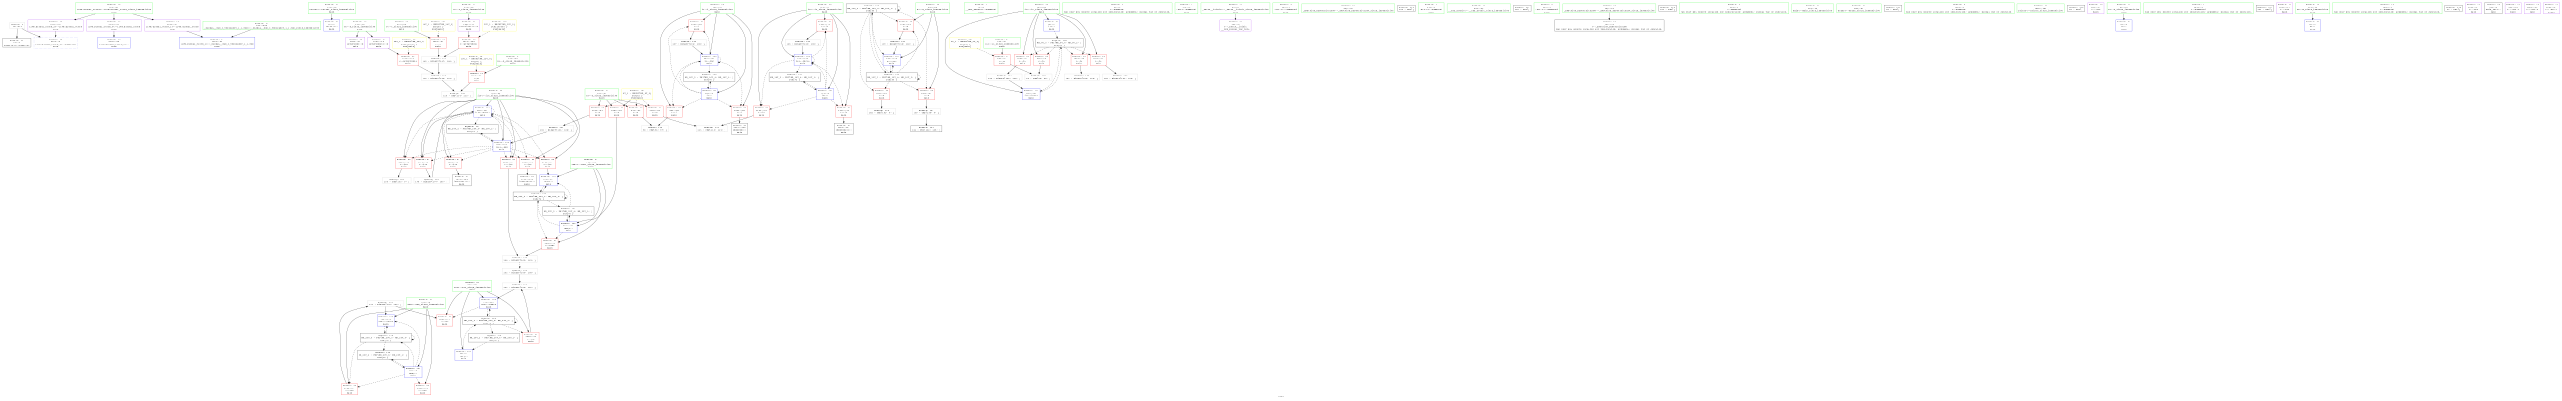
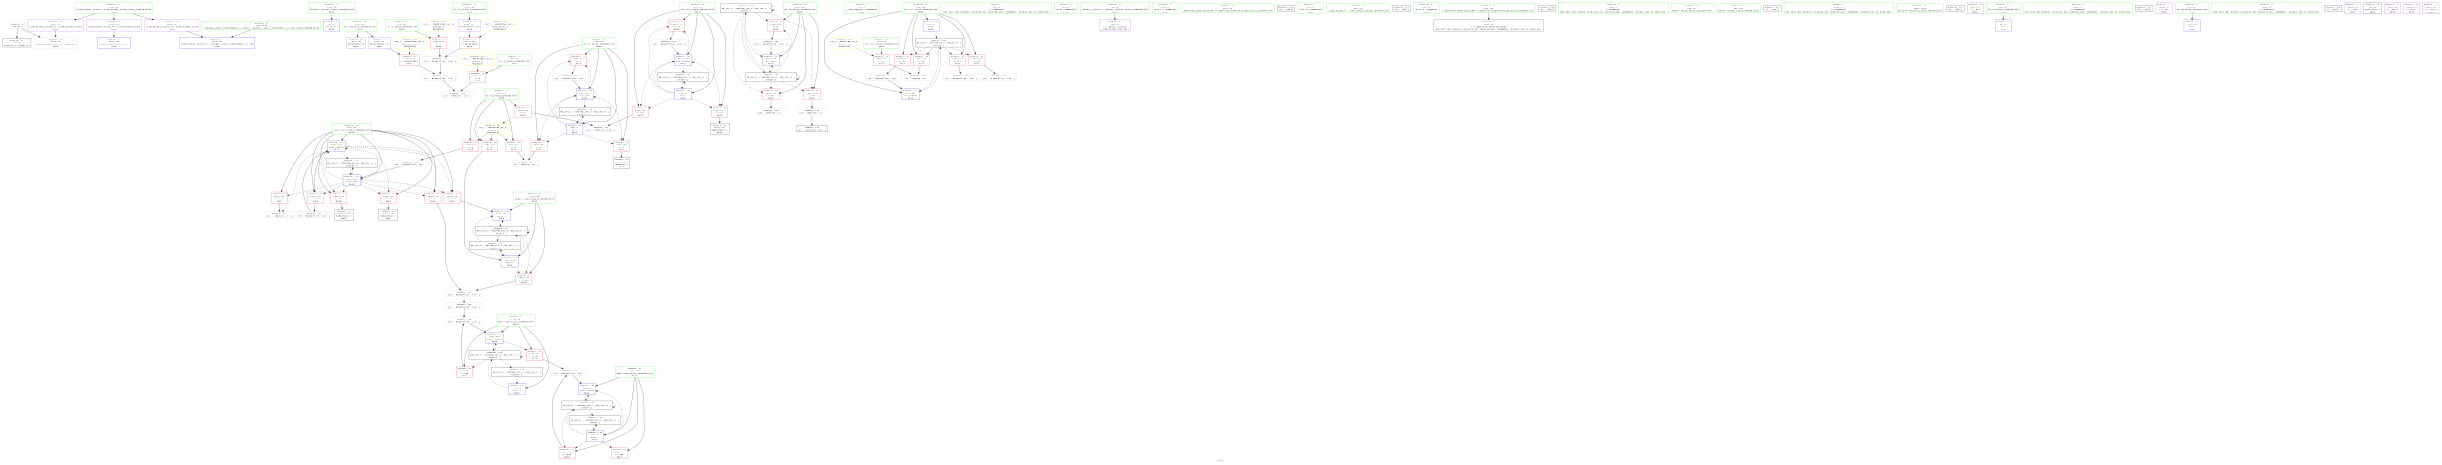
  digraph {
    fontname="Courier Prime"
    label=SVFG
    node [color=green fontname="Courier Prime" shape=record]
    edge [fontname="Courier Prime" style=solid]
    n1 [color=grey label="{NodeID: 0\nNullPtr}"]
    n2 [color=black label="{NodeID: 38\n2\<--3\ndummyVal\<--dummyVal\n}"]
    n3 [color=blue label="{NodeID: 96\n215\<--3\nllvm.global_ctors_2\<--dummyVal\nGlob }" style=dotted]
    n4 [color=blue label="{NodeID: 97\n55\<--9\nretval\<--\nmain\n}"]
    n5 [label="{NodeID: 14\n13\<--14\nx\<--x_field_insensitive\nGlob }"]
    n6 [color=purple label="{NodeID: 46\n102\<--13\narrayidx\<--x\nmain\n}"]
    n7 [color=purple label="{NodeID: 47\n152\<--13\narrayidx24\<--x\nmain\n}"]
    n8 [color=red label="{NodeID: 91\n153\<--152\n\<--arrayidx24\nmain\n}"]
    n9 [color=grey label="{NodeID: 154\n154 = Binary(149, 153, )\n}"]
    n10 [color=blue label="{NodeID: 111\n79\<--178\ni16\<--dec31\nmain\n}"]
    n11 [color=red label="{NodeID: 84\n135\<--79\n\<--i16\nmain\n}"]
    n12 [color=red label="{NodeID: 85\n144\<--79\n\<--i16\nmain\n}"]
    n13 [color=red label="{NodeID: 86\n150\<--79\n\<--i16\nmain\n}"]
    n14 [color=red label="{NodeID: 87\n163\<--79\n\<--i16\nmain\n}"]
    n15 [color=red label="{NodeID: 88\n173\<--79\n\<--i16\nmain\n}"]
    n16 [color=red label="{NodeID: 89\n177\<--79\n\<--i16\nmain\n}"]
    n17 [color=black label="{NodeID: 175\nMR_26V_2 = PHI(MR_26V_4, MR_26V_1, )\npts\{80 \}\n}"]
    n18 [color=grey label="{NodeID: 161\n136 = cmp(135, 9, )\n}"]
    n19 [color=black label="{NodeID: 43\n145\<--144\nidxprom21\<--\nmain\n}"]
    n20 [color=black label="{NodeID: 44\n151\<--150\nidxprom23\<--\nmain\n}"]
    n21 [color=grey label="{NodeID: 149\n164 = Binary(162, 163, )\n}"]
    n22 [color=blue label="{NodeID: 110\n75\<--173\nlast\<--\nmain\n}"]
    n23 [color=grey label="{NodeID: 145\n178 = Binary(177, 160, )\n}"]
    n24 [color=blue label="{NodeID: 106\n79\<--132\ni16\<--sub\nmain\n}"]
    n25 [color=grey label="{NodeID: 150\n165 = Binary(164, 108, )\n}"]
    n26 [color=black label="{NodeID: 179\nMR_22V_6 = PHI(MR_22V_5, MR_22V_4, )\npts\{76 \}\n}"]
    n27 [label="{NodeID: 28\n67\<--68\nt\<--t_field_insensitive\nmain\n}"]
    n28 [color=red label="{NodeID: 72\n148\<--67\n\<--t\nmain\n}"]
    n29 [color=grey label="{NodeID: 155\n149 = Binary(147, 148, )\n}"]
    n30 [color=black label="{NodeID: 42\n118\<--117\nidxprom10\<--\nmain\n}"]
    n31 [color=purple label="{NodeID: 56\n213\<--25\nllvm.global_ctors_0\<--llvm.global_ctors\nGlob }"]
    n32 [color=blue label="{NodeID: 94\n213\<--26\nllvm.global_ctors_0\<--\nGlob }"]
    n33 [color=grey label="{NodeID: 153\n171 = Binary(170, 169, )\n}"]
    n34 [color=blue label="{NodeID: 109\n73\<--171\nans\<--add29\nmain\n}"]
    n35 [color=black label="{NodeID: 178\nMR_20V_6 = PHI(MR_20V_5, MR_20V_4, )\npts\{74 \}\n}"]
    n36 [color=red label="{NodeID: 79\n170\<--73\n\<--ans\nmain\n}"]
    n37 [color=black label="{NodeID: 172\nMR_20V_2 = PHI(MR_20V_4, MR_20V_1, )\npts\{74 \}\n}"]
    n38 [color=red label="{NodeID: 70\n181\<--63\n\<--k\nmain\n}"]
    n39 [color=grey label="{NodeID: 156\n182 = cmp(181, 9, )\n}"]
    n40 [label="{NodeID: 1\n7\<--1\n__dso_handle\<--dummyObj\nGlob }"]
    n41 [color=blue label="{NodeID: 98\n59\<--9\nit\<--\nmain\n}"]
    n42 [color=black label="{NodeID: 168\nMR_6V_3 = PHI(MR_6V_4, MR_6V_2, )\npts\{60 \}\n}"]
    n43 [color=blue label="{NodeID: 112\n59\<--199\nit\<--inc41\nmain\n}"]
    n44 [color=red label="{NodeID: 60\n88\<--59\n\<--it\nmain\n}"]
    n45 [color=red label="{NodeID: 61\n184\<--59\n\<--it\nmain\n}"]
    n46 [color=red label="{NodeID: 62\n191\<--59\n\<--it\nmain\n}"]
    n47 [color=red label="{NodeID: 63\n198\<--59\n\<--it\nmain\n}"]
    n48 [color=grey label="{NodeID: 160\n90 = cmp(88, 89, )\n}"]
    n49 [color=grey label="{NodeID: 148\n185 = Binary(184, 108, )\n}"]
    n50 [color=grey label="{NodeID: 146\n192 = Binary(191, 108, )\n}"]
    n51 [color=grey label="{NodeID: 151\n199 = Binary(198, 108, )\n}"]
    n52 [label="{NodeID: 15\n15\<--16\nv\<--v_field_insensitive\nGlob }"]
    n53 [color=purple label="{NodeID: 49\n146\<--15\narrayidx22\<--v\nmain\n}"]
    n54 [color=red label="{NodeID: 90\n147\<--146\n\<--arrayidx22\nmain\n}"]
    n55 [color=yellow label="{NodeID: 195\n28V_1 = ENCHI(MR_28V_0)\npts\{140000 \}\nFun[main]}" style=double]
    n56 [color=grey label="{NodeID: 158\n156 = cmp(154, 155, )\n}"]
    n57 [label="{NodeID: 29\n69\<--70\ni\<--i_field_insensitive\nmain\n}"]
    n58 [color=red label="{NodeID: 73\n96\<--69\n\<--i\nmain\n}"]
    n59 [color=red label="{NodeID: 74\n100\<--69\n\<--i\nmain\n}"]
    n60 [color=red label="{NodeID: 75\n106\<--69\n\<--i\nmain\n}"]
    n61 [color=blue label="{NodeID: 99\n69\<--9\ni\<--\nmain\n}"]
    n62 [color=blue label="{NodeID: 100\n69\<--107\ni\<--inc\nmain\n}"]
    n63 [color=grey label="{NodeID: 159\n98 = cmp(96, 97, )\n}"]
    n64 [color=black label="{NodeID: 41\n101\<--100\nidxprom\<--\nmain\n}"]
    n65 [color=grey label="{NodeID: 144\n107 = Binary(106, 108, )\n}"]
    n66 [color=black label="{NodeID: 170\nMR_16V_2 = PHI(MR_16V_4, MR_16V_1, )\npts\{70 \}\n}"]
    n67 [color=purple label="{NodeID: 57\n214\<--25\nllvm.global_ctors_1\<--llvm.global_ctors\nGlob }"]
    n68 [color=blue label="{NodeID: 95\n214\<--27\nllvm.global_ctors_1\<--_GLOBAL__sub_I_vepifanov_1_1.cpp\nGlob }"]
    n69 [color=red label="{NodeID: 71\n155\<--65\n\<--b\nmain\n}"]
    n70 [label="{NodeID: 2\n9\<--1\n\<--dummyObj\nCan only get source location for instruction, argument, global var or function.}"]
    n71 [label="{NodeID: 16\n25\<--29\nllvm.global_ctors\<--llvm.global_ctors_field_insensitive\nGlob }"]
    n72 [color=purple label="{NodeID: 58\n215\<--25\nllvm.global_ctors_2\<--llvm.global_ctors\nGlob }"]
    n73 [color=yellow label="{NodeID: 196\n30V_1 = ENCHI(MR_30V_0)\npts\{160000 \}\nFun[main]}" style=double]
    n74 [label="{NodeID: 30\n71\<--72\ni6\<--i6_field_insensitive\nmain\n}"]
    n75 [color=red label="{NodeID: 76\n113\<--71\n\<--i6\nmain\n}"]
    n76 [color=red label="{NodeID: 77\n117\<--71\n\<--i6\nmain\n}"]
    n77 [color=red label="{NodeID: 78\n123\<--71\n\<--i6\nmain\n}"]
    n78 [color=blue label="{NodeID: 101\n71\<--9\ni6\<--\nmain\n}"]
    n79 [color=blue label="{NodeID: 102\n71\<--124\ni6\<--inc14\nmain\n}"]
    n80 [color=grey label="{NodeID: 157\n115 = cmp(113, 114, )\n}"]
    n81 [color=grey label="{NodeID: 143\n124 = Binary(123, 108, )\n}"]
    n82 [color=black label="{NodeID: 171\nMR_18V_2 = PHI(MR_18V_4, MR_18V_1, )\npts\{72 \}\n}"]
    n83 [color=black label="{NodeID: 141\n141 = PHI(142, 139, )\n}"]
    n84 [color=black label="{NodeID: 169\nMR_10V_2 = PHI(MR_10V_3, MR_10V_1, )\npts\{64 \}\n}"]
    n85 [color=red label="{NodeID: 68\n138\<--63\n\<--k\nmain\n}"]
    n86 [color=red label="{NodeID: 69\n158\<--63\n\<--k\nmain\n}"]
    n87 [color=blue label="{NodeID: 107\n63\<--159\nk\<--dec\nmain\n}"]
    n88 [color=black label="{NodeID: 177\nMR_10V_5 = PHI(MR_10V_4, MR_10V_3, )\npts\{64 \}\n}"]
    n89 [color=grey label="{NodeID: 162\n139 = cmp(138, 9, )\n}"]
    n90 [color=grey label="{NodeID: 147\n159 = Binary(158, 160, )\n}"]
    n91 [label="{NodeID: 3\n17\<--1\n.str\<--dummyObj\nGlob }"]
    n92 [color=yellow label="{NodeID: 183\n4V_1 = ENCHI(MR_4V_0)\npts\{58 \}\nFun[main]}" style=double]
    n93 [color=red label="{NodeID: 59\n89\<--57\n\<--tt\nmain\n}"]
    n94 [label="{NodeID: 31\n73\<--74\nans\<--ans_field_insensitive\nmain\n}"]
    n95 [color=red label="{NodeID: 80\n193\<--73\n\<--ans\nmain\n}"]
    n96 [color=blue label="{NodeID: 103\n73\<--9\nans\<--\nmain\n}"]
    n97 [color=purple label="{NodeID: 45\n36\<--4\n\<--_ZStL8__ioinit\n__cxx_global_var_init\n}"]
    n98 [color=grey label="{NodeID: 142\n132 = Binary(131, 108, )\n}"]
    n99 [color=grey label="{NodeID: 152\n167 = Binary(166, 165, )\n}"]
    n100 [label="{NodeID: 4\n19\<--1\n.str.1\<--dummyObj\nGlob }"]
    n101 [label="{NodeID: 18\n34\<--35\n_ZNSt8ios_base4InitC1Ev\<--_ZNSt8ios_base4InitC1Ev_field_insensitive\n}"]
    n102 [label="{NodeID: 32\n75\<--76\nlast\<--last_field_insensitive\nmain\n}"]
    n103 [color=red label="{NodeID: 81\n162\<--75\n\<--last\nmain\n}"]
    n104 [color=blue label="{NodeID: 104\n75\<--128\nlast\<--\nmain\n}"]
    n105 [color=black label="{NodeID: 173\nMR_22V_2 = PHI(MR_22V_4, MR_22V_1, )\npts\{76 \}\n}"]
    n106 [color=black label="{NodeID: 212\n104 = PHI()\n}"]
    n107 [label="{NodeID: 5\n21\<--1\n.str.2\<--dummyObj\nGlob }"]
    n108 [color=yellow label="{NodeID: 185\n8V_1 = ENCHI(MR_8V_0)\npts\{62 \}\nFun[main]}" style=double]
    n109 [color=red label="{NodeID: 64\n97\<--61\n\<--n\nmain\n}"]
    n110 [color=red label="{NodeID: 65\n114\<--61\n\<--n\nmain\n}"]
    n111 [color=red label="{NodeID: 66\n128\<--61\n\<--n\nmain\n}"]
    n112 [color=red label="{NodeID: 67\n131\<--61\n\<--n\nmain\n}"]
    n113 [label="{NodeID: 19\n40\<--41\n__cxa_atexit\<--__cxa_atexit_field_insensitive\n}"]
    n114 [label="{NodeID: 33\n77\<--78\ncur\<--cur_field_insensitive\nmain\n}"]
    n115 [color=red label="{NodeID: 82\n166\<--77\n\<--cur\nmain\n}"]
    n116 [color=red label="{NodeID: 83\n169\<--77\n\<--cur\nmain\n}"]
    n117 [color=blue label="{NodeID: 105\n77\<--9\ncur\<--\nmain\n}"]
    n118 [color=blue label="{NodeID: 108\n77\<--167\ncur\<--add28\nmain\n}"]
    n119 [color=black label="{NodeID: 166\nMR_24V_4 = PHI(MR_24V_6, MR_24V_3, )\npts\{78 \}\n}"]
    n120 [color=black label="{NodeID: 174\nMR_24V_2 = PHI(MR_24V_4, MR_24V_1, )\npts\{78 \}\n}"]
    n121 [color=black label="{NodeID: 213\n187 = PHI()\n}"]
    n122 [label="{NodeID: 6\n23\<--1\n.str.3\<--dummyObj\nGlob }"]
    n123 [label="{NodeID: 20\n39\<--45\n_ZNSt8ios_base4InitD1Ev\<--_ZNSt8ios_base4InitD1Ev_field_insensitive\n}"]
    n124 [color=black label="{NodeID: 40\n38\<--39\n\<--_ZNSt8ios_base4InitD1Ev\nCan only get source location for instruction, argument, global var or function.}"]
    n125 [label="{NodeID: 34\n79\<--80\ni16\<--i16_field_insensitive\nmain\n}"]
    n126 [color=black label="{NodeID: 214\n195 = PHI()\n}"]
    n127 [label="{NodeID: 7\n26\<--1\n\<--dummyObj\nCan only get source location for instruction, argument, global var or function.}"]
    n128 [color=yellow label="{NodeID: 187\n12V_1 = ENCHI(MR_12V_0)\npts\{66 \}\nFun[main]}" style=double]
    n129 [label="{NodeID: 21\n52\<--53\nmain\<--main_field_insensitive\n}"]
    n130 [label="{NodeID: 35\n84\<--85\nscanf\<--scanf_field_insensitive\n}"]
    n131 [color=black label="{NodeID: 215\n93 = PHI()\n}"]
    n132 [label="{NodeID: 8\n108\<--1\n\<--dummyObj\nCan only get source location for instruction, argument, global var or function.}"]
    n133 [color=yellow label="{NodeID: 188\n14V_1 = ENCHI(MR_14V_0)\npts\{68 \}\nFun[main]}" style=double]
    n134 [label="{NodeID: 22\n55\<--56\nretval\<--retval_field_insensitive\nmain\n}"]
    n135 [label="{NodeID: 36\n188\<--189\nprintf\<--printf_field_insensitive\n}"]
    n136 [color=black label="{NodeID: 216\n83 = PHI()\n}"]
    n137 [color=purple label="{NodeID: 50\n82\<--17\n\<--.str\nmain\n}"]
    n138 [color=blue label="{NodeID: 92\n8\<--9\nn\<--\nGlob }"]
    n139 [label="{NodeID: 9\n142\<--1\n\<--dummyObj\nCan only get source location for instruction, argument, global var or function.}"]
    n140 [label="{NodeID: 23\n57\<--58\ntt\<--tt_field_insensitive\nmain\n}"]
    n141 [label="{NodeID: 37\n27\<--209\n_GLOBAL__sub_I_vepifanov_1_1.cpp\<--_GLOBAL__sub_I_vepifanov_1_1.cpp_field_insensitive\n}"]
    n142 [color=black label="{NodeID: 217\n121 = PHI()\n}"]
    n143 [color=purple label="{NodeID: 51\n103\<--17\n\<--.str\nmain\n}"]
    n144 [color=blue label="{NodeID: 93\n11\<--9\nm\<--\nGlob }"]
    n145 [label="{NodeID: 10\n160\<--1\n\<--dummyObj\nCan only get source location for instruction, argument, global var or function.}"]
    n146 [label="{NodeID: 24\n59\<--60\nit\<--it_field_insensitive\nmain\n}"]
    n147 [color=black label="{NodeID: 218\n37 = PHI()\n}"]
    n148 [color=purple label="{NodeID: 52\n120\<--17\n\<--.str\nmain\n}"]
    n149 [label="{NodeID: 11\n4\<--6\n_ZStL8__ioinit\<--_ZStL8__ioinit_field_insensitive\nGlob }"]
    n150 [label="{NodeID: 25\n61\<--62\nn\<--n_field_insensitive\nmain\n}"]
    n151 [color=black label="{NodeID: 39\n54\<--9\nmain_ret\<--\nmain\n}"]
    n152 [color=purple label="{NodeID: 53\n92\<--19\n\<--.str.1\nmain\n}"]
    n153 [label="{NodeID: 12\n8\<--10\nn\<--n_field_insensitive\nGlob }"]
    n154 [label="{NodeID: 26\n63\<--64\nk\<--k_field_insensitive\nmain\n}"]
    n155 [color=purple label="{NodeID: 54\n186\<--21\n\<--.str.2\nmain\n}"]
    n156 [label="{NodeID: 13\n11\<--12\nm\<--m_field_insensitive\nGlob }"]
    n157 [label="{NodeID: 27\n65\<--66\nb\<--b_field_insensitive\nmain\n}"]
    n158 [color=purple label="{NodeID: 55\n194\<--23\n\<--.str.3\nscanf\n}"]
    n1 -> n2
    n1 -> n3
    n5 -> n6
    n5 -> n7
    n7 -> n8
    n8 -> n9
    n9 -> n56
    n10 -> n10 [style=dashed]
-   n10 -> n11 [style=dashed]
+   n10 -> n18 [style=dashed]
    n10 -> n12 [style=dashed]
    n10 -> n13 [style=dashed]
    n10 -> n14 [style=dashed]
    n10 -> n15 [style=dashed]
    n10 -> n16
    n10 -> n17 [style=dashed]
    n11 -> n18
    n12 -> n19
    n13 -> n20
    n14 -> n21
    n15 -> n22
    n16 -> n23
    n17 -> n24 [style=dashed]
    n21 -> n25 [style=dashed]
    n22 -> n26 [style=dashed]
    n23 -> n10
    n24 -> n10 [style=dashed]
    n24 -> n11 [style=dashed]
    n24 -> n12 [style=dashed]
    n24 -> n13 [style=dashed]
    n24 -> n14 [style=dashed]
    n24 -> n15 [style=dashed]
    n24 -> n16 [style=dashed]
    n24 -> n17 [style=dashed]
    n25 -> n99
    n26 -> n22 [style=dashed]
    n26 -> n26 [style=dashed]
    n26 -> n103 [style=dashed]
    n26 -> n105 [style=dashed]
    n27 -> n28
    n28 -> n29
    n29 -> n9
    n31 -> n32
    n33 -> n34
    n34 -> n35 [style=dashed]
    n35 -> n34 [style=dashed]
    n35 -> n35 [style=dashed]
    n35 -> n36 [style=dashed]
    n35 -> n37 [style=dashed]
    n36 -> n33
    n37 -> n96 [style=dashed]
    n38 -> n39
    n41 -> n42 [style=dashed]
    n42 -> n43 [style=dashed]
    n42 -> n44 [style=dashed]
    n42 -> n45 [style=dashed]
    n42 -> n46 [style=dashed]
    n42 -> n47 [style=dashed]
    n43 -> n42 [style=dashed]
    n44 -> n48
    n45 -> n49
    n46 -> n50
    n47 -> n51
    n51 -> n43
    n52 -> n53
    n53 -> n54
    n54 -> n29
    n55 -> n8 [style=dashed]
    n57 -> n58
    n57 -> n59
    n57 -> n60
    n57 -> n61
    n57 -> n62
    n58 -> n63
    n59 -> n64
    n60 -> n65
    n61 -> n58 [style=dashed]
    n61 -> n59 [style=dashed]
    n61 -> n60 [style=dashed]
    n61 -> n62 [style=dashed]
    n61 -> n66 [style=dashed]
    n62 -> n58 [style=dashed]
    n62 -> n59 [style=dashed]
    n62 -> n60 [style=dashed]
    n62 -> n62 [style=dashed]
    n62 -> n66 [style=dashed]
    n65 -> n62
    n66 -> n61 [style=dashed]
    n67 -> n68
    n69 -> n56
    n71 -> n31
    n71 -> n67
    n71 -> n72
    n72 -> n3
    n73 -> n54 [style=dashed]
    n74 -> n75
    n74 -> n76
    n74 -> n77
    n74 -> n78
    n74 -> n79
    n75 -> n80
    n76 -> n30
    n77 -> n81
    n78 -> n75 [style=dashed]
    n78 -> n76 [style=dashed]
    n78 -> n77 [style=dashed]
    n78 -> n79 [style=dashed]
    n78 -> n82 [style=dashed]
    n79 -> n75 [style=dashed]
    n79 -> n76 [style=dashed]
    n79 -> n77 [style=dashed]
    n79 -> n79 [style=dashed]
    n79 -> n82 [style=dashed]
    n81 -> n79
    n82 -> n78 [style=dashed]
    n84 -> n38 [style=dashed]
    n84 -> n84 [style=dashed]
    n84 -> n85 [style=dashed]
    n84 -> n86 [style=dashed]
    n84 -> n87 [style=dashed]
    n84 -> n88 [style=dashed]
    n85 -> n89
    n86 -> n90
    n87 -> n88 [style=dashed]
    n88 -> n38 [style=dashed]
    n88 -> n84 [style=dashed]
    n88 -> n85 [style=dashed]
    n88 -> n86 [style=dashed]
    n88 -> n87 [style=dashed]
    n88 -> n88 [style=dashed]
    n89 -> n83
    n90 -> n87
    n92 -> n93 [style=dashed]
    n93 -> n48
    n94 -> n34
    n94 -> n36
    n94 -> n95
    n94 -> n96
    n96 -> n34 [style=dashed]
    n96 -> n35 [style=dashed]
    n96 -> n36 [style=dashed]
    n96 -> n37 [style=dashed]
    n96 -> n95 [style=dashed]
    n98 -> n24
    n99 -> n118
    n102 -> n22
    n102 -> n103
    n102 -> n104
    n103 -> n21
    n104 -> n26 [style=dashed]
    n104 -> n103 [style=dashed]
    n104 -> n105 [style=dashed]
    n105 -> n22 [style=dashed]
    n105 -> n104 [style=dashed]
    n108 -> n109 [style=dashed]
-   n108 -> n110 [style=dashed]
+   n110 -> n108 [style=dashed]
    n108 -> n111
    n108 -> n112 [style=dashed]
    n109 -> n63
    n110 -> n80
    n111 -> n104
    n112 -> n98
    n114 -> n115
    n114 -> n116
    n114 -> n117
    n114 -> n118
    n115 -> n99
-   n33 -> n116
+   n116 -> n33
    n117 -> n119 [style=dashed]
    n118 -> n116 [style=dashed]
    n118 -> n119 [style=dashed]
    n119 -> n115 [style=dashed]
    n119 -> n118 [style=dashed]
    n119 -> n119 [style=dashed]
    n119 -> n120 [style=dashed]
    n120 -> n117 [style=dashed]
    n123 -> n124
    n125 -> n10
    n125 -> n11
    n125 -> n12
    n125 -> n13
    n125 -> n14
    n125 -> n15
    n125 -> n16
    n125 -> n24
    n128 -> n69 [style=dashed]
    n133 -> n28 [style=dashed]
    n134 -> n4
    n140 -> n93
    n141 -> n68
    n146 -> n41
    n146 -> n43
    n146 -> n44
    n146 -> n45
    n146 -> n46
    n146 -> n47
    n149 -> n97
    n150 -> n109
    n150 -> n110
    n150 -> n111
    n150 -> n112
    n153 -> n138
+   n154 -> n38
    n154 -> n85
    n154 -> n86
    n154 -> n87
    n156 -> n144
    n157 -> n69
  }
